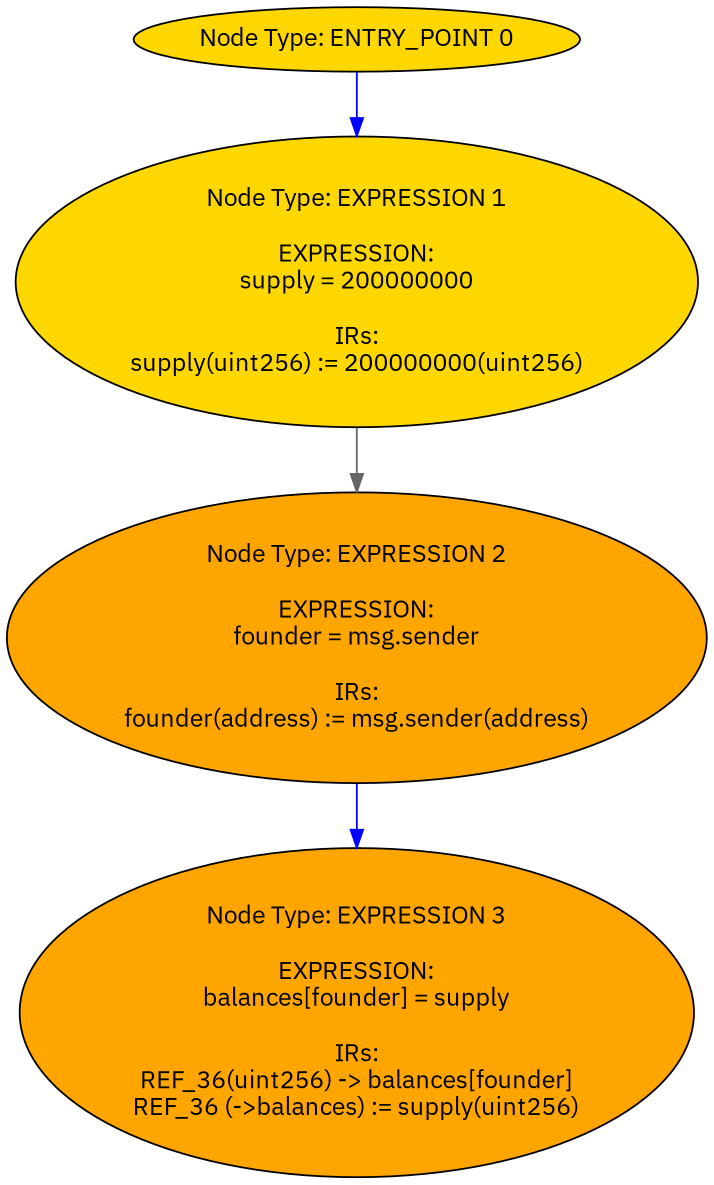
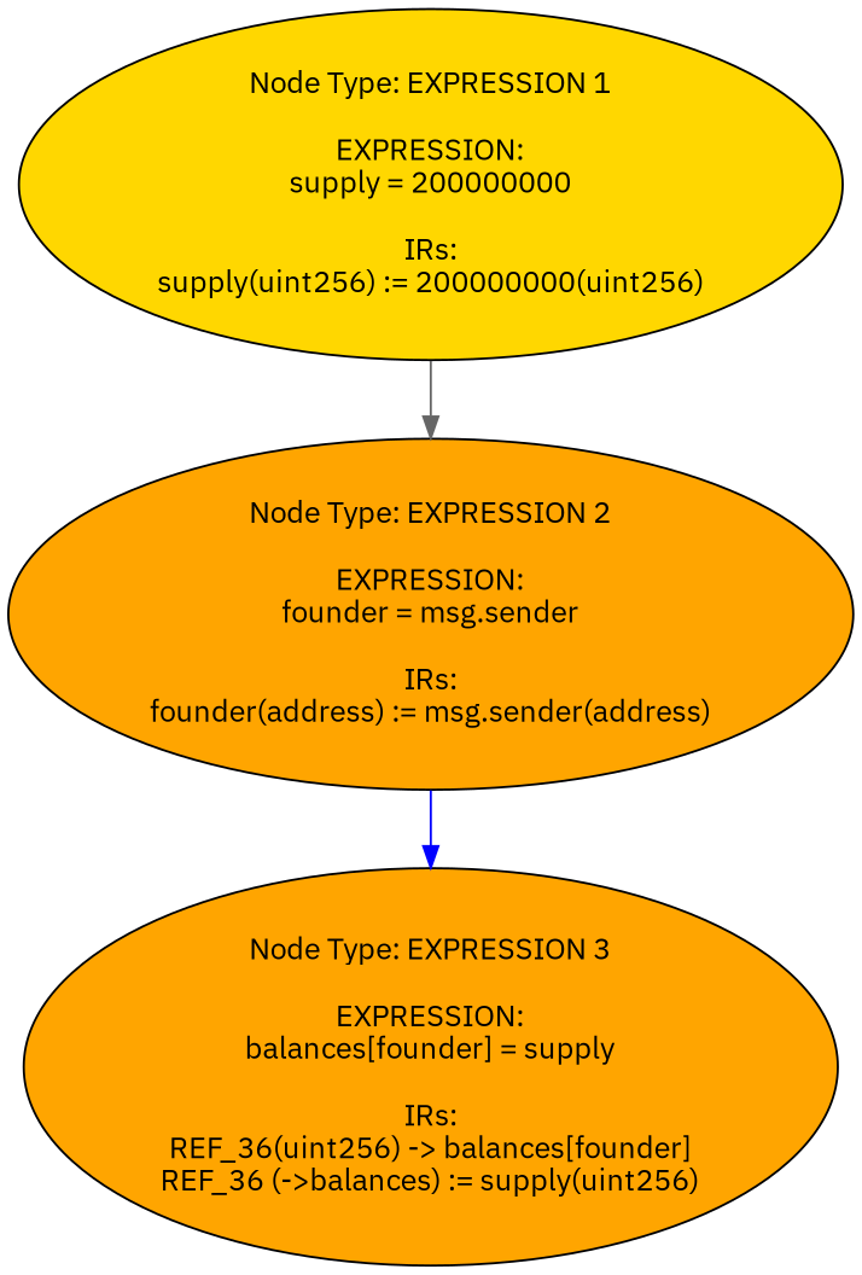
  digraph {
    fontname="IBM Plex Sans"
    node [style=filled fillcolor=gold fontname="IBM Plex Sans"]
    edge [color=blue fontname="IBM Plex Sans"]
-   n1 [label="Node Type: ENTRY_POINT 0\n"]
    n2 [label="Node Type: EXPRESSION 1\n\nEXPRESSION:\nsupply = 200000000\n\nIRs:\nsupply(uint256) := 200000000(uint256)"]
    n3 [label="Node Type: EXPRESSION 2\n\nEXPRESSION:\nfounder = msg.sender\n\nIRs:\nfounder(address) := msg.sender(address)" fillcolor=orange]
    n4 [label="Node Type: EXPRESSION 3\n\nEXPRESSION:\nbalances[founder] = supply\n\nIRs:\nREF_36(uint256) -> balances[founder]\nREF_36 (->balances) := supply(uint256)" fillcolor=orange]
-   n1 -> n2
    n2 -> n3 [color=gray40]
    n3 -> n4
  }
